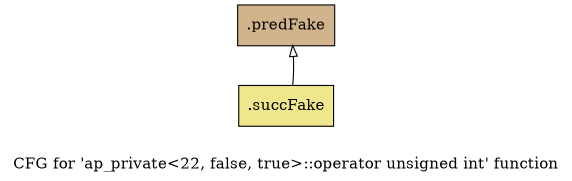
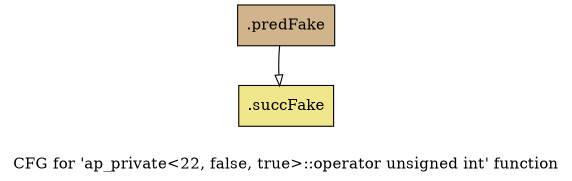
  digraph {
    label="CFG for 'ap_private\<22, false, true\>::operator unsigned int' function"
    node [shape=record style=filled]
    n1 [label="{.predFake}" fillcolor=tan]
    n2 [filename="/mnt/xilinx/Vitis_HLS/2021.2/include/etc/ap_private.h" label="{.succFake}" linenumber=1937 fillcolor=khaki]
-   n2 -> n1 [execusionnum=1 filename="/mnt/xilinx/Vitis_HLS/2021.2/include/etc/ap_private.h" arrowhead=onormal]
+   n1 -> n2 [execusionnum=1 filename="/mnt/xilinx/Vitis_HLS/2021.2/include/etc/ap_private.h" arrowhead=onormal]
  }
